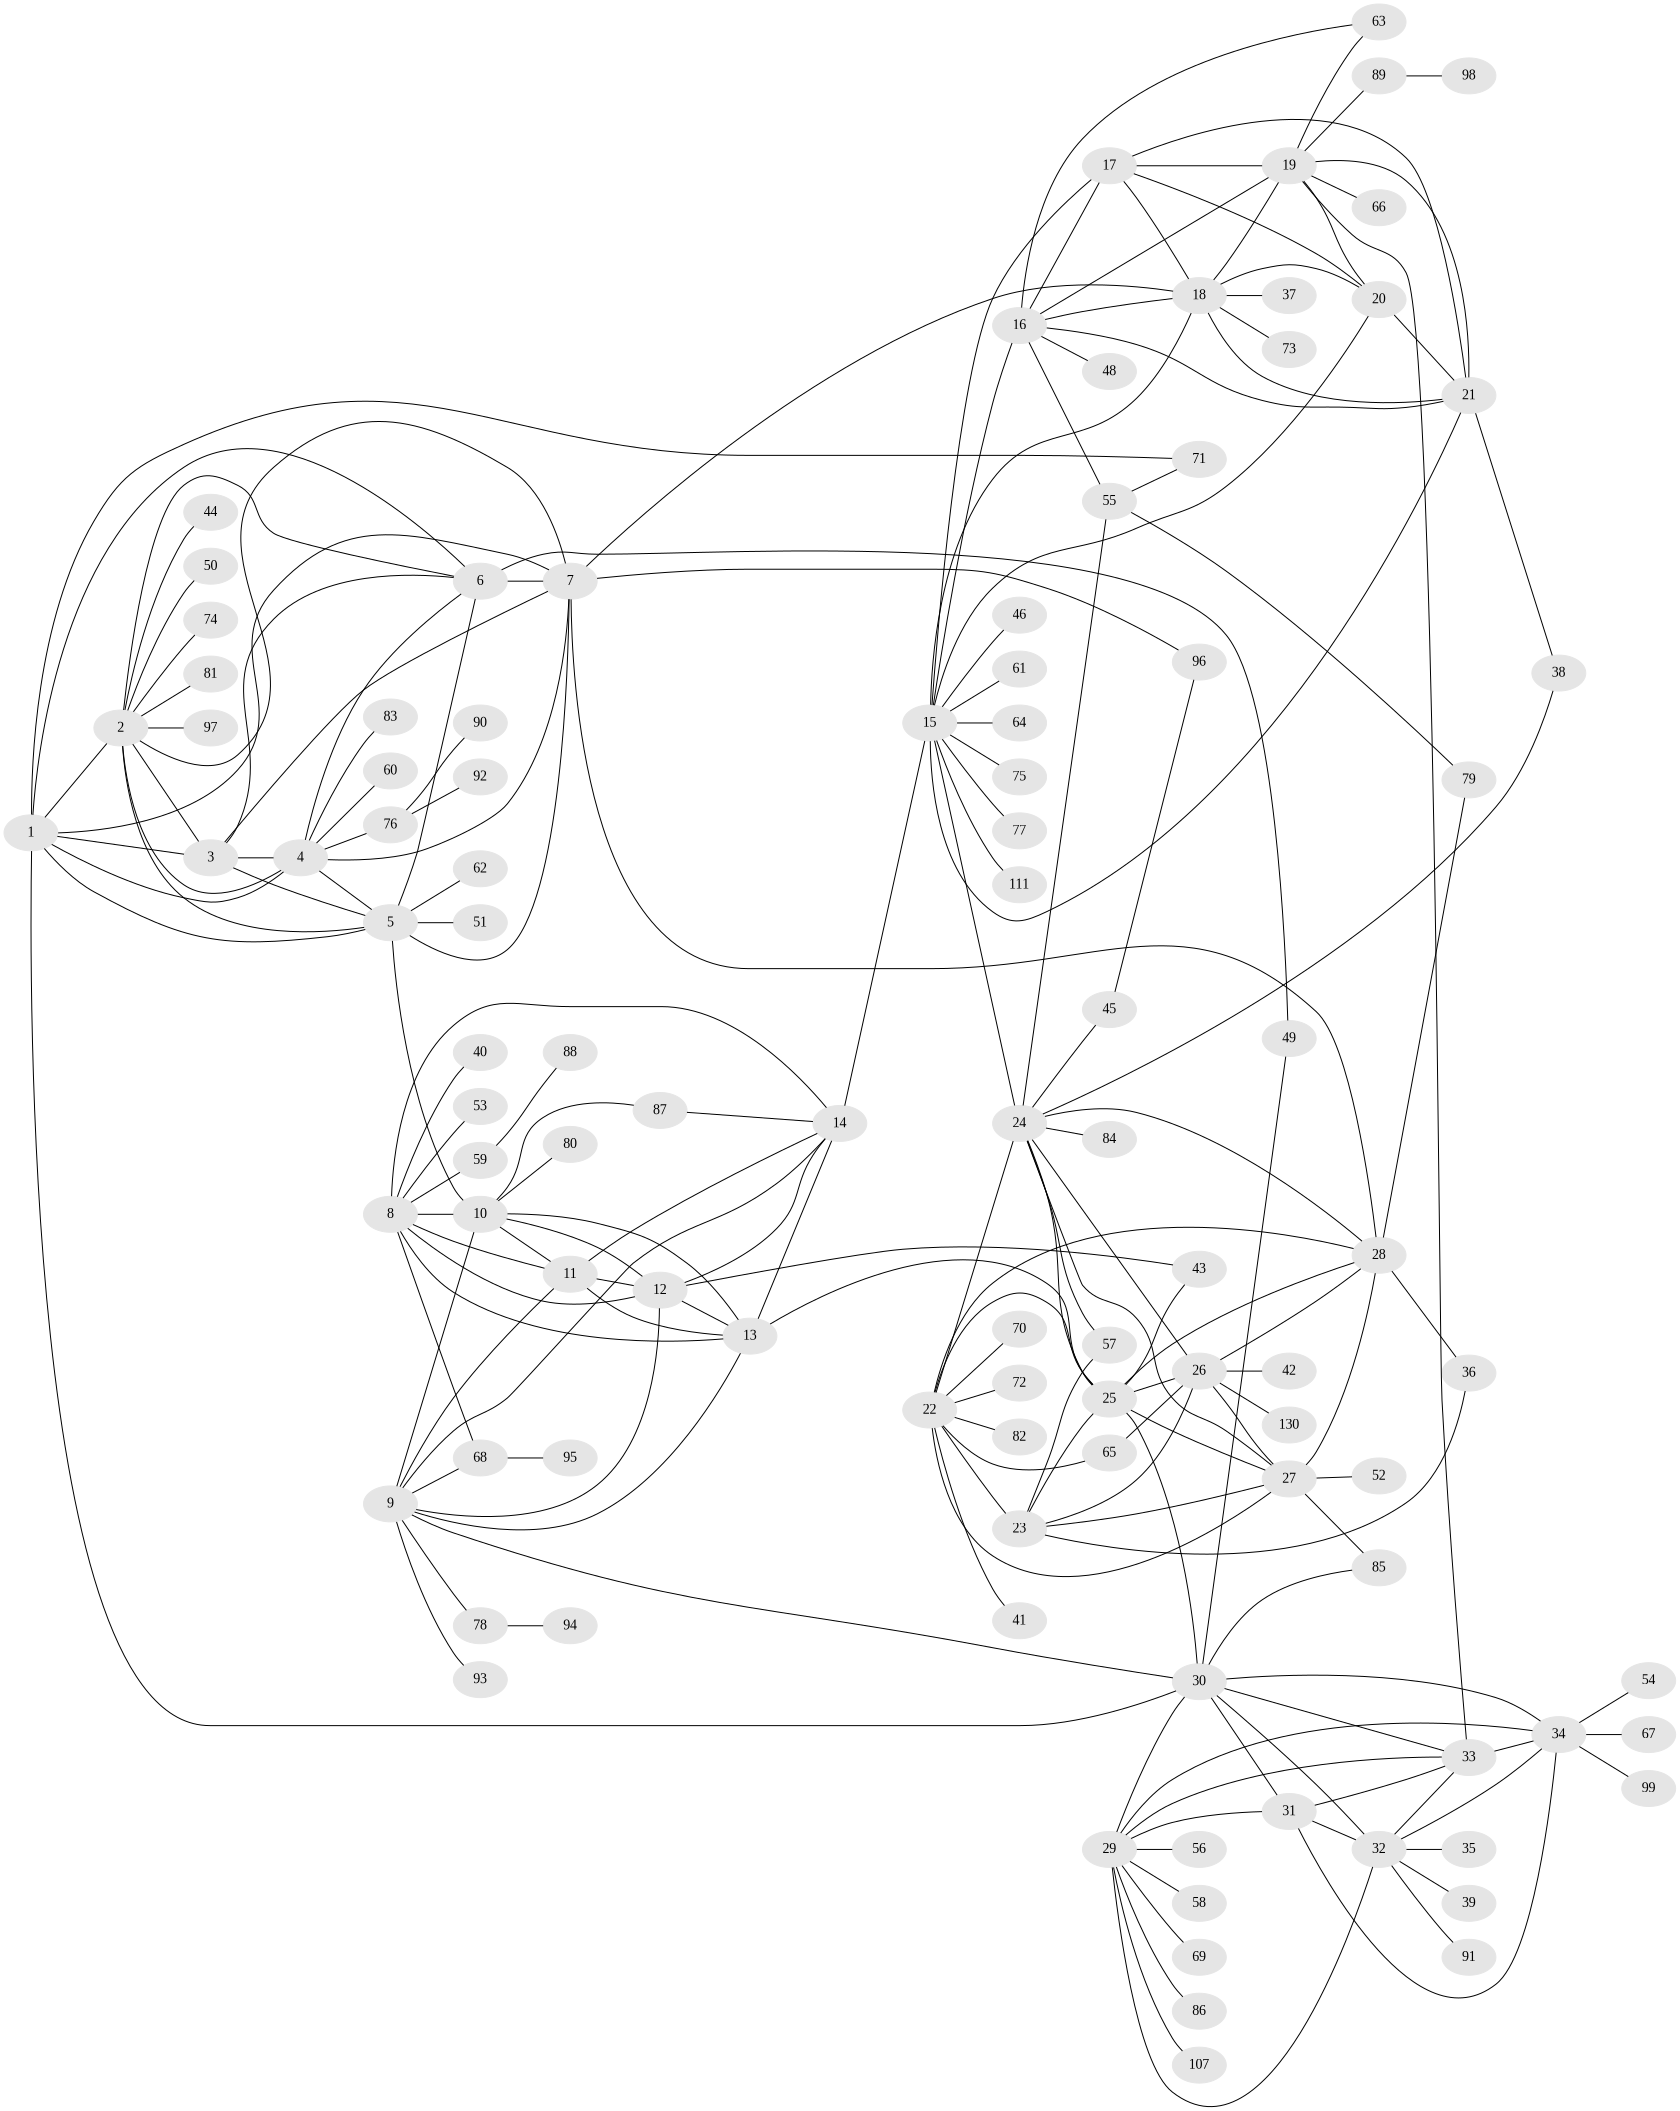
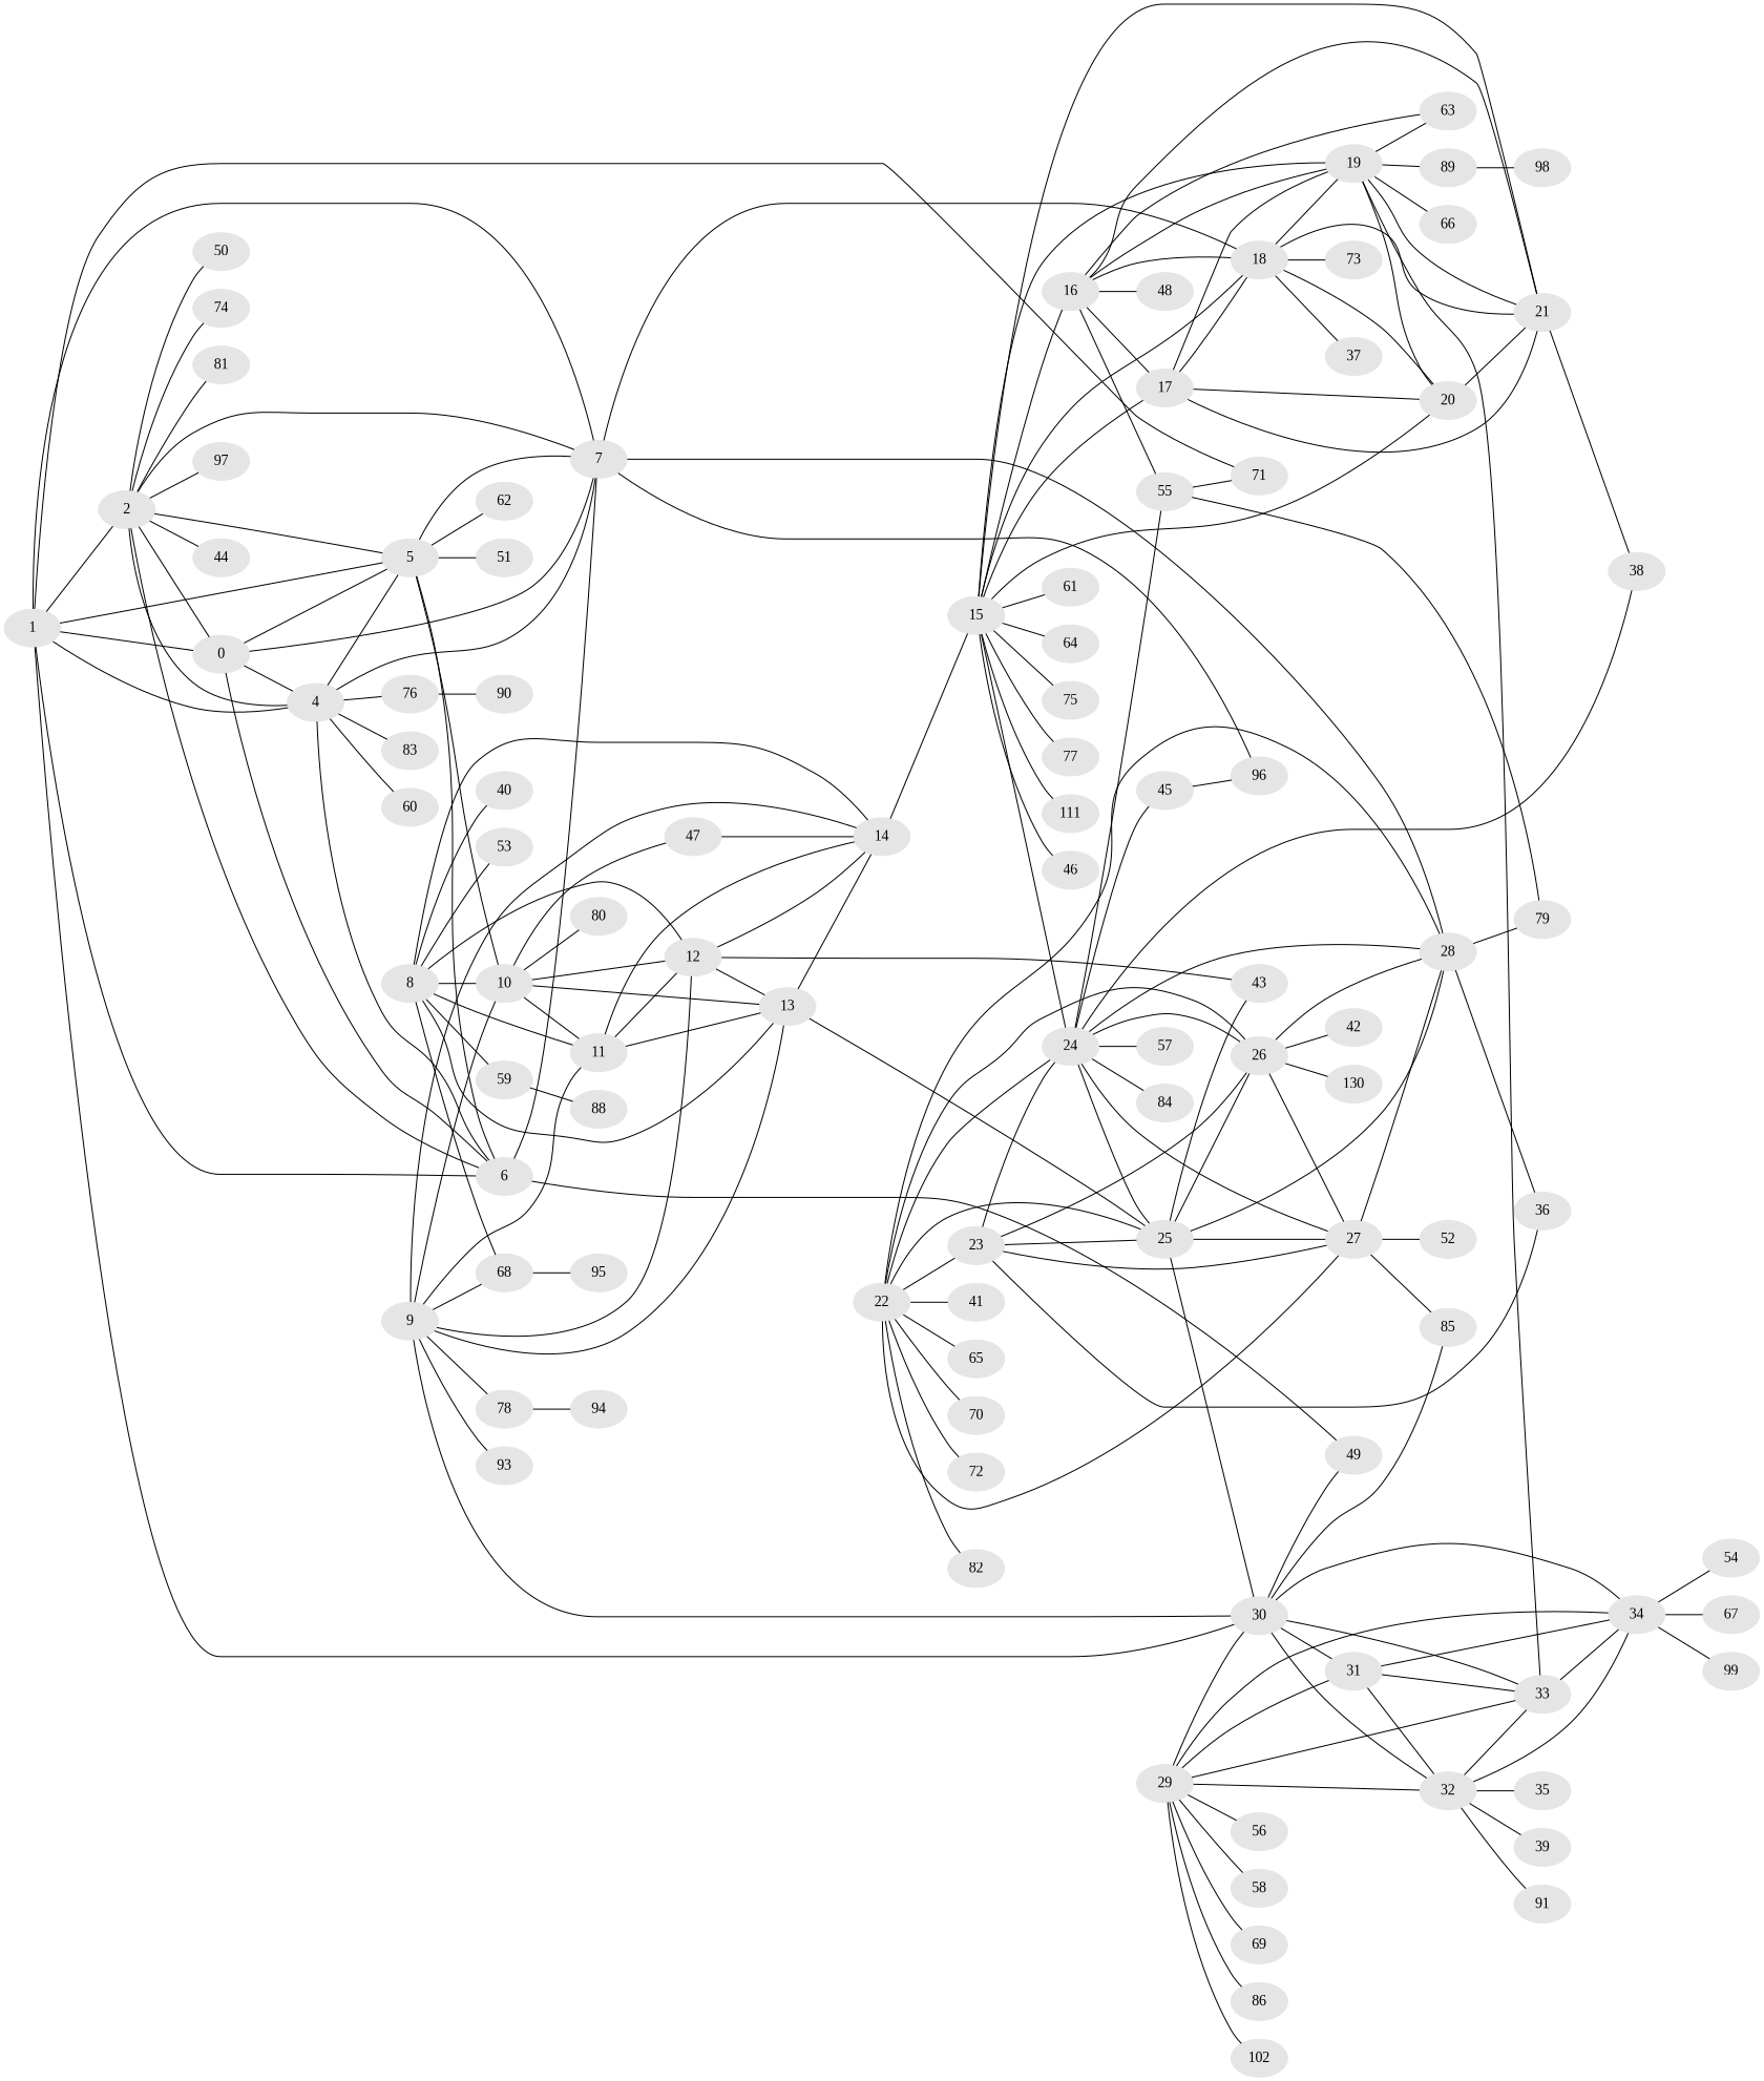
  graph {
    fontname="Liberation Serif"
    rankdir=LR
    node [color=gray90 fontname="Liberation Serif" style=filled]
    edge [fontname="Liberation Serif" weight=1.0]
    1
    2
-   3
+   3 [label=0]
    4
    5
    6
    7
    30
    71
    44
    50
    74
    81
    97
    60
    76
    83
    10
    51
    62
    49
    18
    28
    96
    33
    85
    31
    32
    34
    90
-   92
    11
    12
    13
-   47 [label=87]
+   47
    80
    19
    20
    21
    37
    73
    36
    79
    8
    14
    40
    53
    59
    68
    9
    78
    93
    43
    25
    15
    88
    95
    94
    26
    27
    16
    17
    24
    46
    61
    64
    75
    77
    n69 [label=111]
    48
    55
    63
    66
    89
    38
    45
    57
    84
    98
    22
    23
    41
    65
    70
    72
    82
    42
    n88 [label=130]
    52
    29
    56
    58
    69
    86
-   102 [label=107]
+   102
    35
    39
    91
    54
    67
    99
    1 -- 2
    1 -- 3
    1 -- 4
    1 -- 5
    1 -- 6
    1 -- 7
    1 -- 30
    1 -- 71
    2 -- 3
    2 -- 4
    2 -- 5
    2 -- 6
    2 -- 7
    2 -- 44
    2 -- 50
    2 -- 74
    2 -- 81
    2 -- 97
    3 -- 4
    3 -- 5
    3 -- 6
    3 -- 7
    4 -- 5
    4 -- 6
    4 -- 7
    4 -- 60
    4 -- 76
    4 -- 83
    5 -- 6
    5 -- 7
    5 -- 10
    5 -- 51
    5 -- 62
    6 -- 7
    6 -- 49
    7 -- 18
    7 -- 28
    7 -- 96
    30 -- 49
    30 -- 33 [weight=2.0]
    30 -- 85
    30 -- 31 [weight=4.0]
    30 -- 32 [weight=2.0]
    30 -- 34 [weight=2.0]
    76 -- 90
-   76 -- 92
    10 -- 11
    10 -- 12
    10 -- 13
    10 -- 47
    10 -- 80
    18 -- 19
    18 -- 20
    18 -- 21
    18 -- 37
    18 -- 73
    28 -- 36
    28 -- 79
    33 -- 34
    31 -- 33
    31 -- 32
    31 -- 34
    32 -- 33
    32 -- 34
    32 -- 35
    32 -- 39
    32 -- 91
    34 -- 54
    34 -- 67
    34 -- 99
    11 -- 12
    11 -- 13
    11 -- 14
    12 -- 13
    12 -- 14
    12 -- 43
    13 -- 14
    13 -- 25
    47 -- 14
    19 -- 33
    19 -- 20
    19 -- 21
    19 -- 63
    19 -- 66
    19 -- 89
    20 -- 21
    21 -- 38
    8 -- 10
    8 -- 11
    8 -- 12
    8 -- 13
    8 -- 14
    8 -- 40
    8 -- 53
    8 -- 59
    8 -- 68
    14 -- 15
    59 -- 88
    68 -- 95
    9 -- 30
    9 -- 10
    9 -- 11
    9 -- 12
    9 -- 13
    9 -- 14
    9 -- 68
    9 -- 78
    9 -- 93
    78 -- 94
    25 -- 30
    25 -- 28
    25 -- 43
    25 -- 26
    25 -- 27
    15 -- 18
+   15 -- 19
    15 -- 20
    15 -- 21
    15 -- 16
    15 -- 17
    15 -- 24
    15 -- 46
    15 -- 61
    15 -- 64
    15 -- 75
    15 -- 77
    15 -- n69
    26 -- 28
    26 -- 27
    26 -- 42
    26 -- n88
    27 -- 28
    27 -- 85
    27 -- 52
    16 -- 18
    16 -- 19
    16 -- 21
    16 -- 17
    16 -- 48 [weight=2.0]
    16 -- 55
    16 -- 63
    17 -- 18
    17 -- 19
    17 -- 20
    17 -- 21
    24 -- 28
    24 -- 25
    24 -- 26
    24 -- 27
    24 -- 55
    24 -- 38
    24 -- 45
    24 -- 57
    24 -- 84
    55 -- 71
    55 -- 79
    89 -- 98
    45 -- 96
    22 -- 28
    22 -- 25
-   65 -- 26
+   22 -- 26
    22 -- 27
    22 -- 24
    22 -- 23
    22 -- 41
    22 -- 65
    22 -- 70
    22 -- 72
    22 -- 82
    23 -- 36
    23 -- 25
    23 -- 26
    23 -- 27
-   23 -- 57
+   23 -- 24
    29 -- 30 [weight=2.0]
    29 -- 33
    29 -- 31
    29 -- 32
    29 -- 34
    29 -- 56
    29 -- 58
    29 -- 69
    29 -- 86
    29 -- 102
  }
